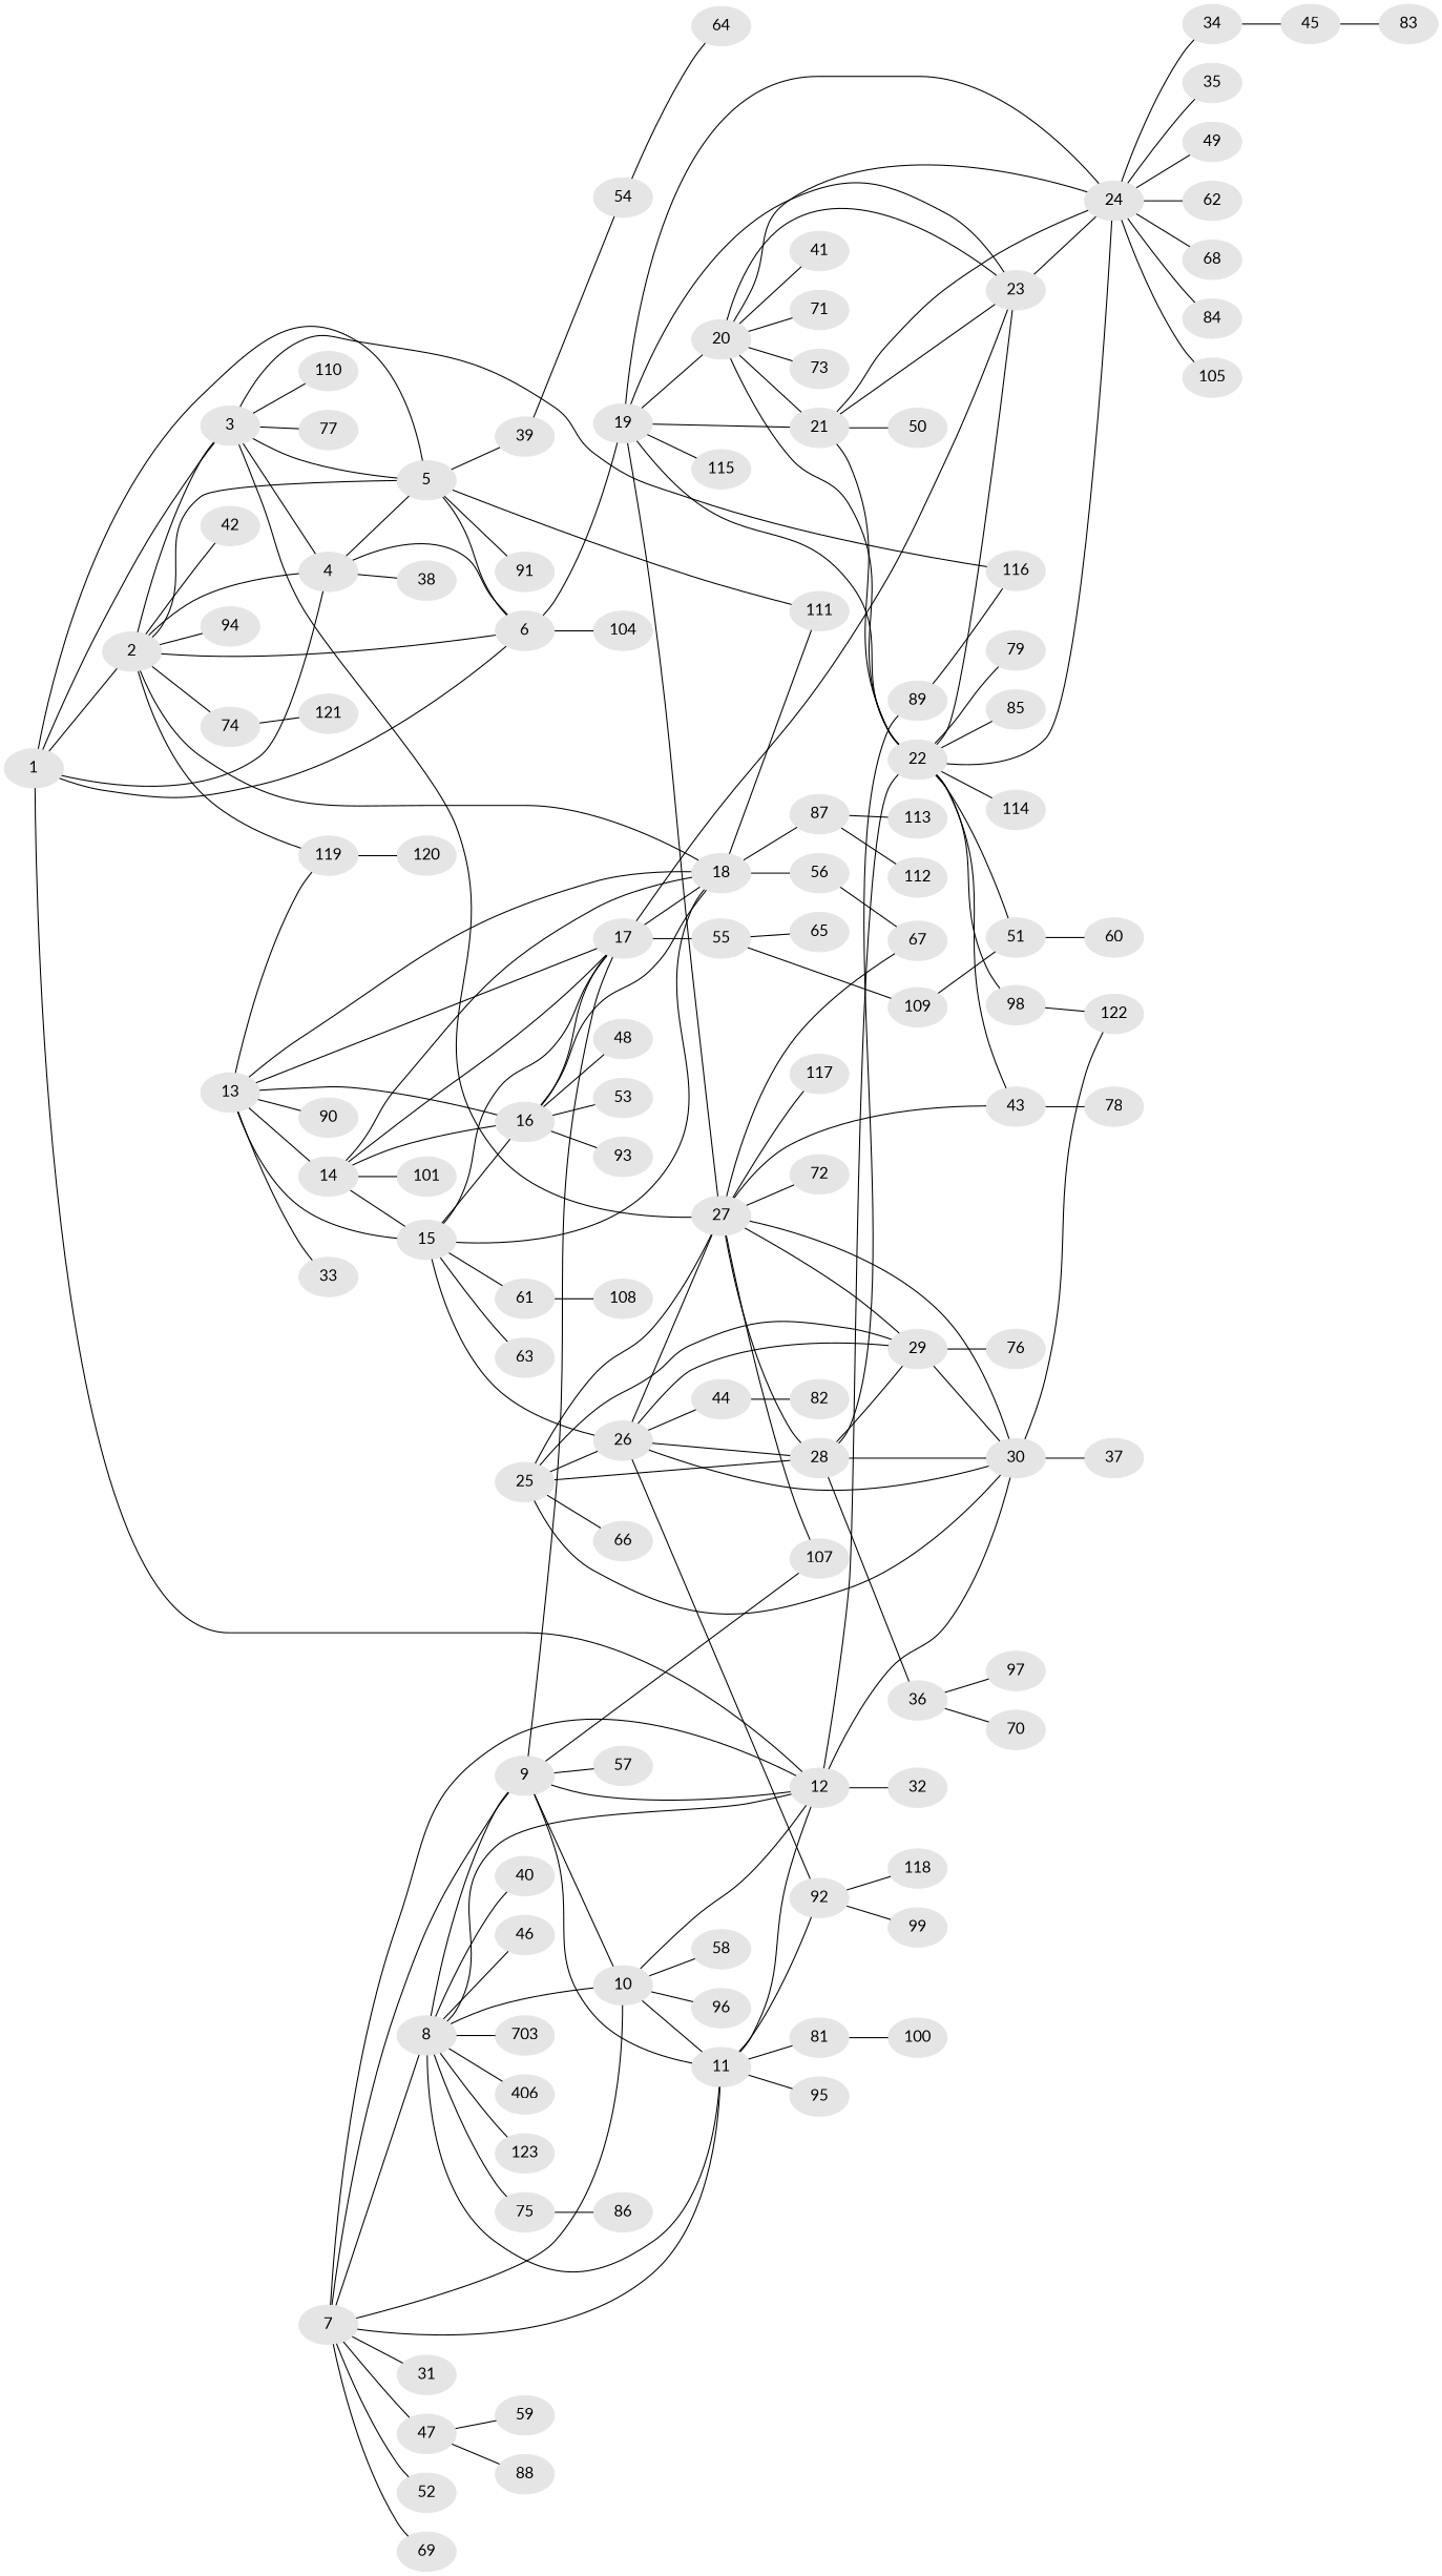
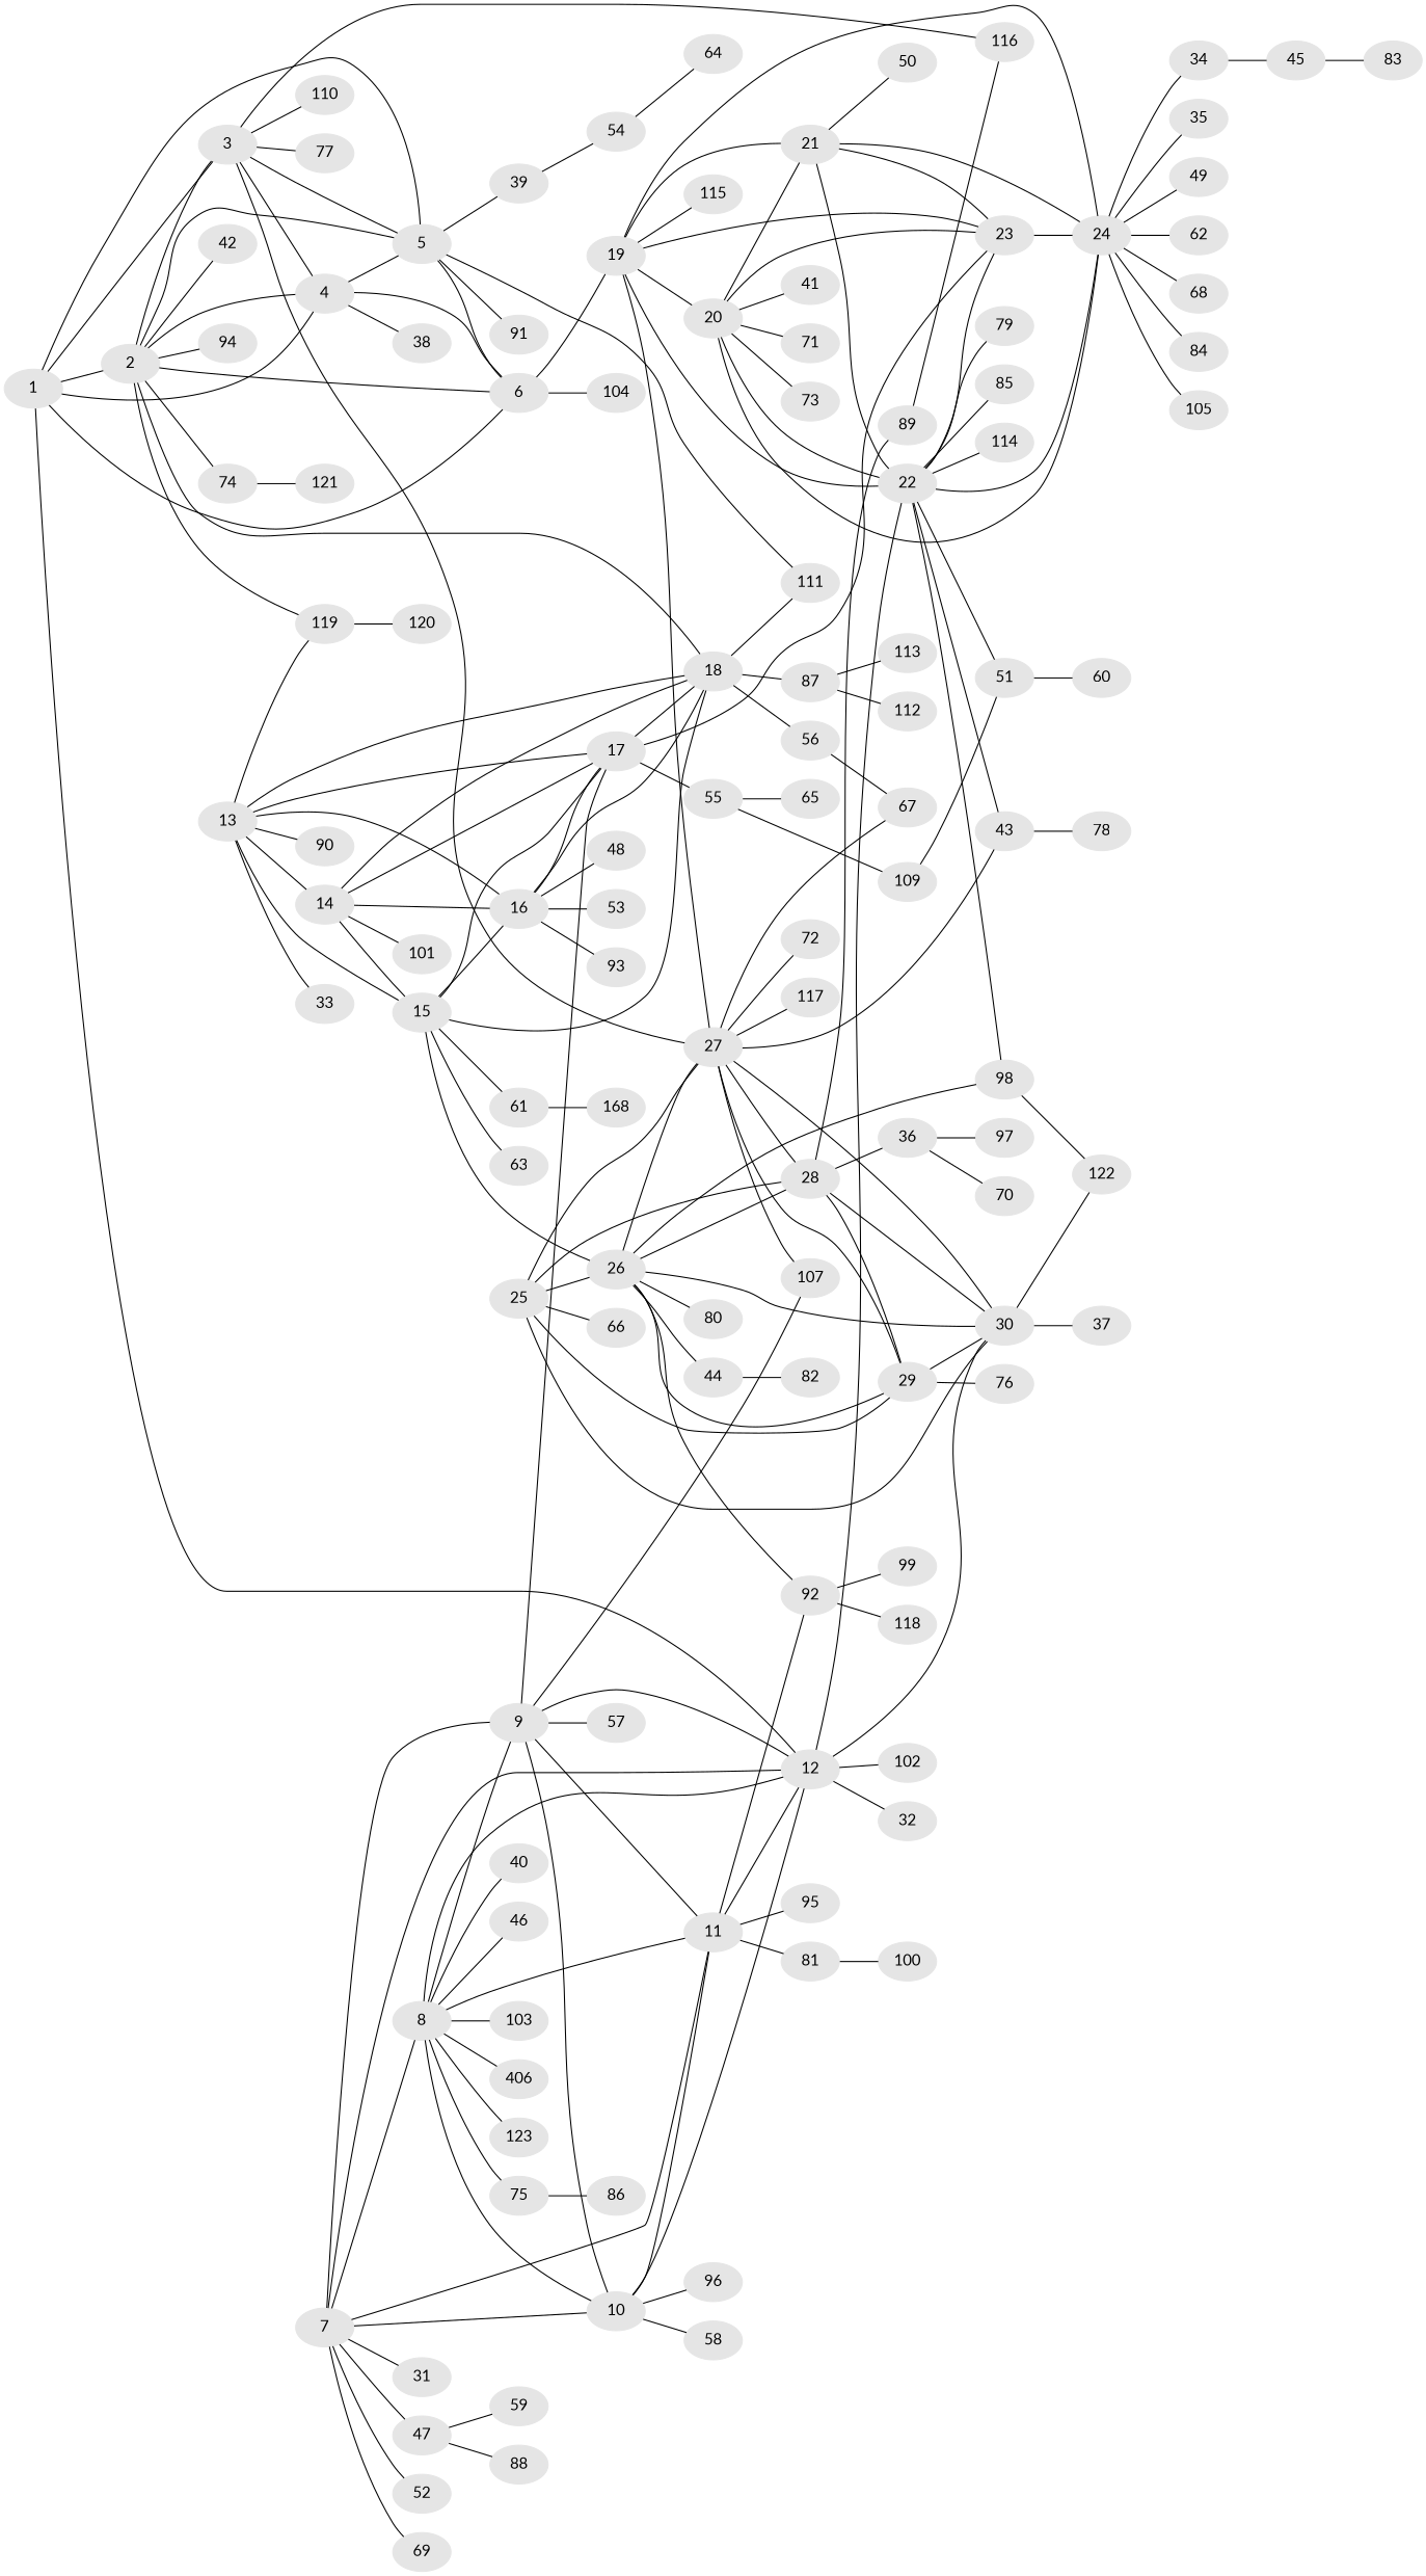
  graph {
    fontname=Lato
    rankdir=LR
    node [color=gray90 fontname=Lato style=filled]
    edge [fontname=Lato]
    1
    2
    3
    4
    5
    6
    12
    18
    42
    74
    94
    119
    27
    77
    110
    116
    38
    39
    91
    111
    19
    104
    22
    30
    32
+   102
    56
    87
    121
    120
    107
    43
    28
    29
    67
    72
    117
    54
    23
    20
    21
    24
    115
    7
    8
    9
    10
    11
    31
    47
    52
    69
    40
    46
    75
-   103 [label=703]
+   103
    n57 [label=406]
    123
    17
    57
    58
    96
    81
    92
    95
    59
    88
    86
    55
    100
    99
    118
    51
    79
    85
    98
    114
    37
    122
    13
    14
    15
    16
    33
    90
    101
    26
    61
    63
    48
    53
    93
    44
-   108
+   80
+   108 [label=168]
    65
    109
    112
    113
    41
    71
    73
    50
    34
    35
    49
    62
    68
    84
    105
    78
    60
    45
    25
    66
    36
    89
    76
    82
    70
    97
    83
    64
    1 -- 2
    1 -- 3
    1 -- 4
    1 -- 5
    1 -- 6
    1 -- 12
    2 -- 3
    2 -- 4
    2 -- 5
    2 -- 6
    2 -- 18
    2 -- 42
    2 -- 74
    2 -- 94
    2 -- 119
    3 -- 4
    3 -- 5
    3 -- 27
    3 -- 77
    3 -- 110
    3 -- 116
    4 -- 5
    4 -- 6
    4 -- 38
    5 -- 6
    5 -- 39
    5 -- 91
    5 -- 111
    6 -- 19
    6 -- 104
    12 -- 22
    12 -- 30
    12 -- 32
+   12 -- 102
    18 -- 111
    18 -- 56
    18 -- 87
    74 -- 121
    119 -- 120
    27 -- 30
    27 -- 107
    27 -- 43
    27 -- 28
    27 -- 29
    27 -- 67
    27 -- 72
    27 -- 117
    39 -- 54
    19 -- 27
    19 -- 22
    19 -- 23
    19 -- 20
    19 -- 21
    19 -- 24
    19 -- 115
    22 -- 43
    22 -- 23
    22 -- 24
    22 -- 51
    22 -- 79
    22 -- 85
    22 -- 98
    22 -- 114
    30 -- 37
    30 -- 122
    56 -- 67
    87 -- 112
    87 -- 113
    43 -- 78
    28 -- 30
    28 -- 29
    28 -- 36
    28 -- 89
    29 -- 30
    29 -- 76
    54 -- 64
    23 -- 24
    20 -- 22
    20 -- 23
    20 -- 21
    20 -- 24
    20 -- 41
    20 -- 71
    20 -- 73
    21 -- 22
    21 -- 23
    21 -- 24
    21 -- 50
    24 -- 34
    24 -- 35
    24 -- 49
    24 -- 62
    24 -- 68
    24 -- 84
    24 -- 105
    7 -- 12
    7 -- 8
    7 -- 9
    7 -- 10
    7 -- 11
    7 -- 31
    7 -- 47
    7 -- 52
    7 -- 69
    8 -- 12
    8 -- 9
    8 -- 10
    8 -- 11
    8 -- 40
    8 -- 46
    8 -- 75
    8 -- 103
    8 -- n57
    8 -- 123
    9 -- 12
    9 -- 107
    9 -- 10
    9 -- 11
    9 -- 17
    9 -- 57
    10 -- 12
    10 -- 11
    10 -- 58
    10 -- 96
    11 -- 12
    11 -- 81
    11 -- 92
    11 -- 95
    47 -- 59
    47 -- 88
    75 -- 86
    17 -- 18
    17 -- 23
    17 -- 55
    81 -- 100
    92 -- 99
    92 -- 118
    55 -- 65
    55 -- 109
    51 -- 60
    98 -- 122
    13 -- 18
    13 -- 119
    13 -- 17
    13 -- 14
    13 -- 15
    13 -- 16
    13 -- 33
    13 -- 90
    14 -- 18
    14 -- 17
    14 -- 15
    14 -- 16
    14 -- 101
    15 -- 18
    15 -- 17
    15 -- 16
    15 -- 26
    15 -- 61
    15 -- 63
    16 -- 18
    16 -- 17
    16 -- 48
    16 -- 53
    16 -- 93
    26 -- 27
    26 -- 30
    26 -- 28
    26 -- 29
    26 -- 92
+   26 -- 98
    26 -- 44
+   26 -- 80
    61 -- 108
    44 -- 82
    109 -- 51
    34 -- 45
    45 -- 83
    25 -- 27
    25 -- 30
    25 -- 28
    25 -- 29
    25 -- 26
    25 -- 66
    36 -- 70
    36 -- 97
    89 -- 116
  }
